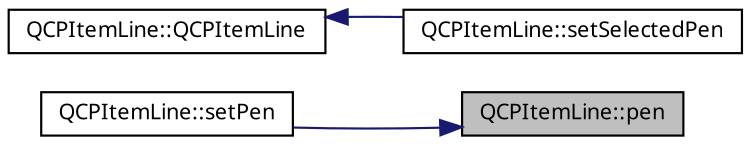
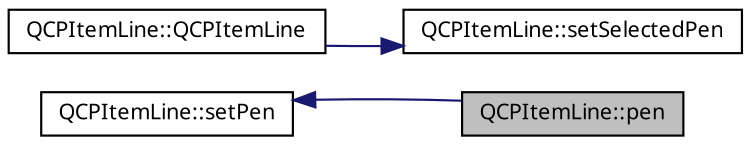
  digraph {
    fontname="Noto Sans"
    rankdir=RL
    node [color=black fillcolor=white fontname="Noto Sans" fontsize=10 shape=record style=filled]
    edge [color=midnightblue dir=back fontname="Noto Sans" fontsize=10 labelfontname=Helvetica labelfontsize=10 style=solid]
    n1 [fillcolor=grey75 fontcolor=black height=0.2 label="QCPItemLine::pen" width=0.4]
    n2 [height=0.2 label="QCPItemLine::setPen" width=0.4]
    n3 [height=0.2 label="QCPItemLine::setSelectedPen" width=0.4]
    n4 [height=0.2 label="QCPItemLine::QCPItemLine" width=0.4]
-   n1 -> n2
-   n4 -> n3
+   n2 -> n1
+   n3 -> n4
  }
